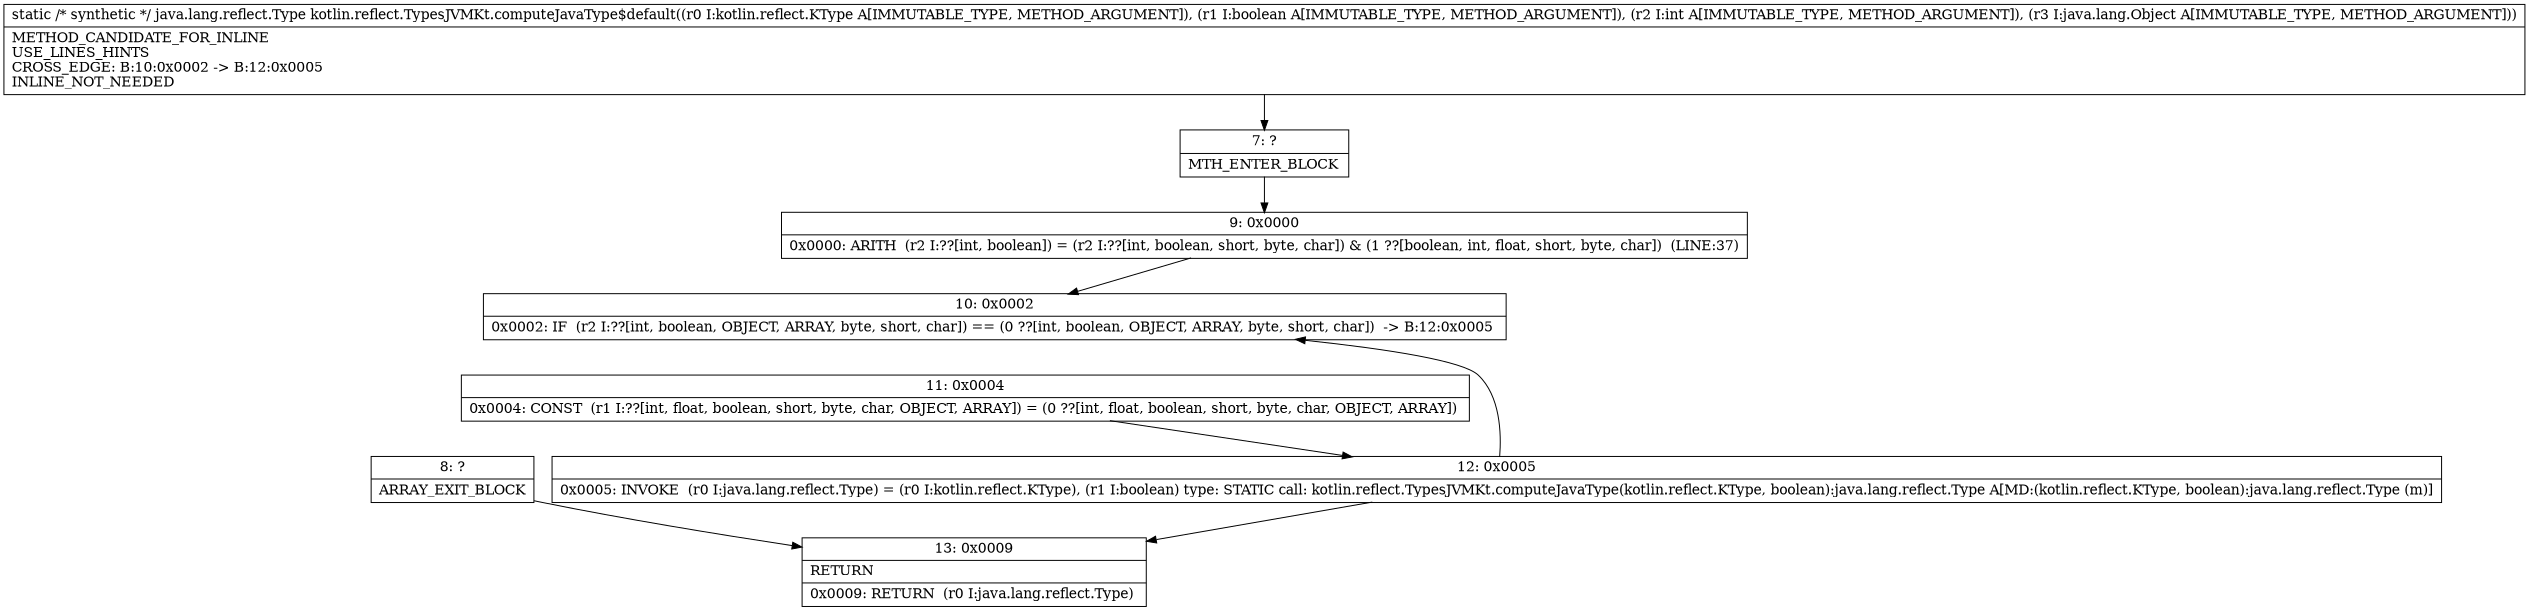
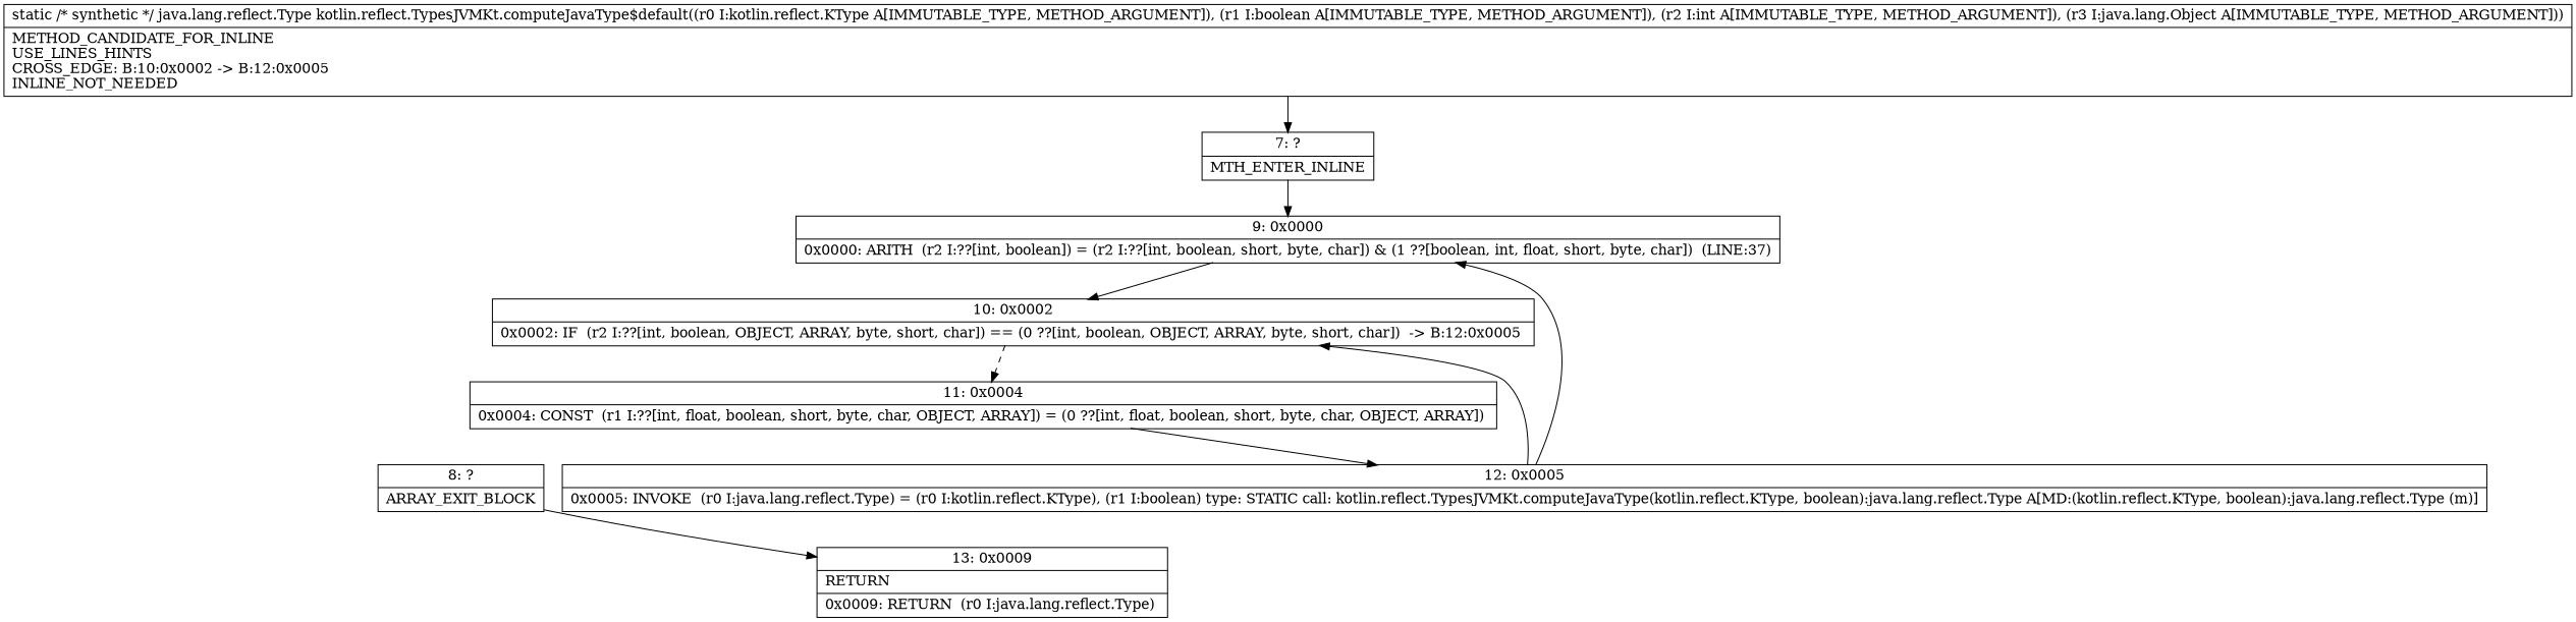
  digraph {
    node [shape=record]
-   n1 [label="{7\:\ ?|MTH_ENTER_BLOCK\l}"]
+   n1 [label="{7\:\ ?|MTH_ENTER_INLINE\l}"]
    n2 [label="{9\:\ 0x0000|0x0000: ARITH  (r2 I:??[int, boolean]) = (r2 I:??[int, boolean, short, byte, char]) & (1 ??[boolean, int, float, short, byte, char])  (LINE:37)\l}"]
    n3 [label="{10\:\ 0x0002|0x0002: IF  (r2 I:??[int, boolean, OBJECT, ARRAY, byte, short, char]) == (0 ??[int, boolean, OBJECT, ARRAY, byte, short, char])  \-\> B:12:0x0005 \l}"]
    n4 [label="{11\:\ 0x0004|0x0004: CONST  (r1 I:??[int, float, boolean, short, byte, char, OBJECT, ARRAY]) = (0 ??[int, float, boolean, short, byte, char, OBJECT, ARRAY]) \l}"]
    n5 [label="{12\:\ 0x0005|0x0005: INVOKE  (r0 I:java.lang.reflect.Type) = (r0 I:kotlin.reflect.KType), (r1 I:boolean) type: STATIC call: kotlin.reflect.TypesJVMKt.computeJavaType(kotlin.reflect.KType, boolean):java.lang.reflect.Type A[MD:(kotlin.reflect.KType, boolean):java.lang.reflect.Type (m)]\l}"]
    n6 [label="{13\:\ 0x0009|RETURN\l|0x0009: RETURN  (r0 I:java.lang.reflect.Type) \l}"]
    n7 [label="{8\:\ ?|ARRAY_EXIT_BLOCK\l}"]
    n8 [label="{static \/* synthetic *\/ java.lang.reflect.Type kotlin.reflect.TypesJVMKt.computeJavaType$default((r0 I:kotlin.reflect.KType A[IMMUTABLE_TYPE, METHOD_ARGUMENT]), (r1 I:boolean A[IMMUTABLE_TYPE, METHOD_ARGUMENT]), (r2 I:int A[IMMUTABLE_TYPE, METHOD_ARGUMENT]), (r3 I:java.lang.Object A[IMMUTABLE_TYPE, METHOD_ARGUMENT]))  | METHOD_CANDIDATE_FOR_INLINE\lUSE_LINES_HINTS\lCROSS_EDGE: B:10:0x0002 \-\> B:12:0x0005\lINLINE_NOT_NEEDED\l}"]
    n1 -> n2
    n2 -> n3
+   n3 -> n4 [style=dashed]
    n4 -> n5
    n5 -> n3
-   n5 -> n6
+   n5 -> n2
    n7 -> n6
    n8 -> n1
  }
